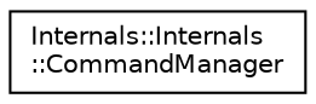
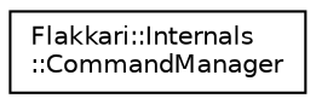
  digraph {
    rankdir=LR
-   n1 [color=black fillcolor=white fontname=Helvetica fontsize=10 height=0.2 label="Internals::Internals\l::CommandManager" shape=record style=filled width=0.4]
+   n1 [color=black fillcolor=white fontname=Helvetica fontsize=10 height=0.2 label="Flakkari::Internals\l::CommandManager" shape=record style=filled width=0.4]
  }
